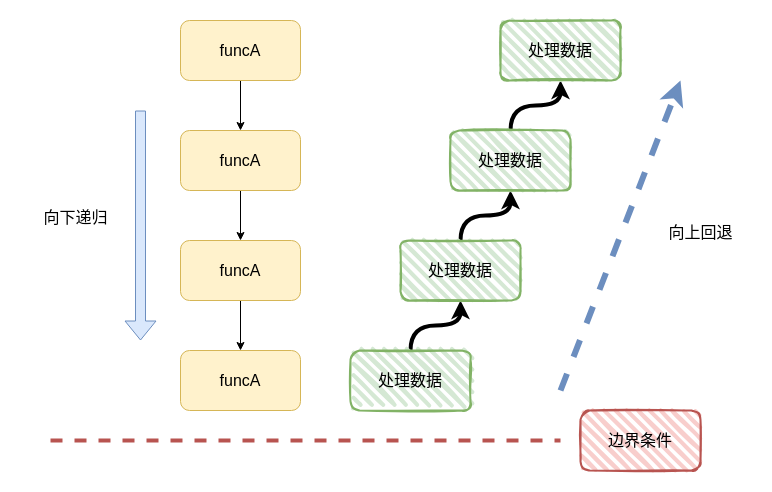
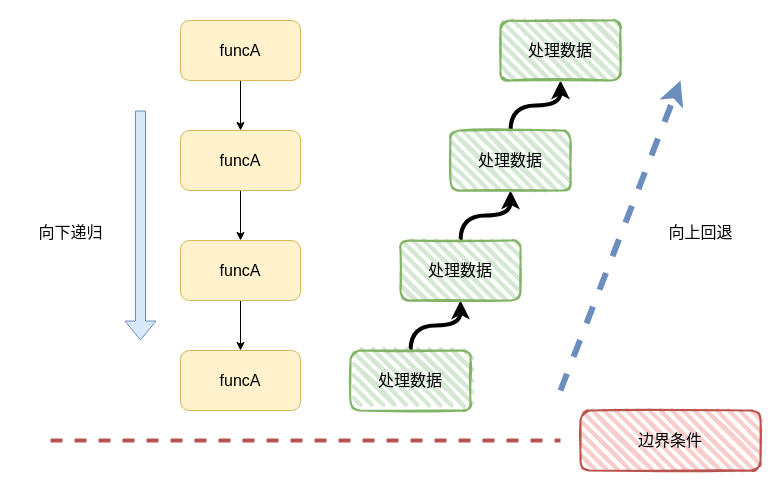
  <mxCell id="0" />
  <mxCell id="1" parent="0" />
  <mxCell id="2" style="edgeStyle=orthogonalEdgeStyle;rounded=0;orthogonalLoop=1;jettySize=auto;html=1;exitX=0.5;exitY=1;exitDx=0;exitDy=0;entryX=0.5;entryY=0;entryDx=0;entryDy=0;" edge="1" parent="1" source="3" target="5"><mxGeometry relative="1" as="geometry" /></mxCell>
  <mxCell id="3" value="&lt;font style=&quot;font-size: 16px&quot;&gt;funcA&lt;/font&gt;" style="rounded=1;whiteSpace=wrap;html=1;fillColor=#fff2cc;strokeColor=#d6b656;" vertex="1" parent="1"><mxGeometry x="180" y="20" width="120" height="60" as="geometry" /></mxCell>
  <mxCell id="4" style="edgeStyle=orthogonalEdgeStyle;rounded=0;orthogonalLoop=1;jettySize=auto;html=1;exitX=0.5;exitY=1;exitDx=0;exitDy=0;entryX=0.5;entryY=0;entryDx=0;entryDy=0;" edge="1" parent="1" source="5" target="7"><mxGeometry relative="1" as="geometry" /></mxCell>
  <mxCell id="5" value="&lt;span style=&quot;font-size: 16px&quot;&gt;funcA&lt;/span&gt;" style="rounded=1;whiteSpace=wrap;html=1;fillColor=#fff2cc;strokeColor=#d6b656;" vertex="1" parent="1"><mxGeometry x="180" y="130" width="120" height="60" as="geometry" /></mxCell>
  <mxCell id="6" style="edgeStyle=orthogonalEdgeStyle;rounded=0;orthogonalLoop=1;jettySize=auto;html=1;exitX=0.5;exitY=1;exitDx=0;exitDy=0;entryX=0.5;entryY=0;entryDx=0;entryDy=0;" edge="1" parent="1" source="7" target="8"><mxGeometry relative="1" as="geometry" /></mxCell>
  <mxCell id="7" value="&lt;span style=&quot;font-size: 16px&quot;&gt;funcA&lt;/span&gt;" style="rounded=1;whiteSpace=wrap;html=1;fillColor=#fff2cc;strokeColor=#d6b656;" vertex="1" parent="1"><mxGeometry x="180" y="240" width="120" height="60" as="geometry" /></mxCell>
  <mxCell id="8" value="&lt;span style=&quot;font-size: 16px&quot;&gt;funcA&lt;/span&gt;" style="rounded=1;whiteSpace=wrap;html=1;fillColor=#fff2cc;strokeColor=#d6b656;" vertex="1" parent="1"><mxGeometry x="180" y="350" width="120" height="60" as="geometry" /></mxCell>
  <mxCell id="9" value="" style="shape=flexArrow;endArrow=classic;html=1;fillColor=#dae8fc;strokeColor=#6c8ebf;" edge="1" parent="1"><mxGeometry width="50" height="50" relative="1" as="geometry"><mxPoint x="140" y="110" as="sourcePoint" /><mxPoint x="140" y="340" as="targetPoint" /></mxGeometry></mxCell>
- <mxCell id="10" value="&lt;span style=&quot;font-weight: normal&quot;&gt;&lt;font style=&quot;font-size: 16px&quot;&gt;向下递归&lt;/font&gt;&lt;/span&gt;" style="text;strokeColor=none;fillColor=none;html=1;fontSize=24;fontStyle=1;verticalAlign=middle;align=center;" vertex="1" parent="1"><mxGeometry x="25" y="195" width="100" height="40" as="geometry" /></mxCell>
+ <mxCell id="10" value="&lt;span style=&quot;font-weight: normal&quot;&gt;&lt;font style=&quot;font-size: 16px&quot;&gt;向下递归&lt;/font&gt;&lt;/span&gt;" style="text;strokeColor=none;fillColor=none;html=1;fontSize=24;fontStyle=1;verticalAlign=middle;align=center;" vertex="1" parent="1"><mxGeometry x="20" y="210" width="100" height="40" as="geometry" /></mxCell>
  <mxCell id="11" style="edgeStyle=orthogonalEdgeStyle;orthogonalLoop=1;jettySize=auto;html=1;exitX=0.5;exitY=0;exitDx=0;exitDy=0;strokeWidth=4;curved=1;" edge="1" parent="1" source="12" target="16"><mxGeometry relative="1" as="geometry" /></mxCell>
  <mxCell id="12" value="&lt;font style=&quot;font-size: 16px&quot;&gt;处理数据&lt;/font&gt;" style="rounded=1;whiteSpace=wrap;html=1;strokeWidth=2;fillWeight=4;hachureGap=8;hachureAngle=45;fillColor=#d5e8d4;sketch=1;strokeColor=#82b366;" vertex="1" parent="1"><mxGeometry x="350" y="350" width="120" height="60" as="geometry" /></mxCell>
  <mxCell id="13" value="" style="endArrow=none;dashed=1;html=1;strokeWidth=4;fillColor=#f8cecc;strokeColor=#b85450;" edge="1" parent="1"><mxGeometry width="50" height="50" relative="1" as="geometry"><mxPoint x="50" y="440" as="sourcePoint" /><mxPoint x="560" y="440" as="targetPoint" /></mxGeometry></mxCell>
- <mxCell id="14" value="&lt;font style=&quot;font-size: 16px&quot;&gt;边界条件&lt;/font&gt;" style="rounded=1;whiteSpace=wrap;html=1;strokeWidth=2;fillWeight=4;hachureGap=8;hachureAngle=45;fillColor=#f8cecc;sketch=1;strokeColor=#b85450;" vertex="1" parent="1"><mxGeometry x="580" y="410" width="120" height="60" as="geometry" /></mxCell>
+ <mxCell id="14" value="&lt;font style=&quot;font-size: 16px&quot;&gt;边界条件&lt;/font&gt;" style="rounded=1;whiteSpace=wrap;html=1;strokeWidth=2;fillWeight=4;hachureGap=8;hachureAngle=45;fillColor=#f8cecc;sketch=1;strokeColor=#b85450;" vertex="1" parent="1"><mxGeometry x="580" y="410" width="180" height="60" as="geometry" /></mxCell>
  <mxCell id="15" style="edgeStyle=orthogonalEdgeStyle;curved=1;orthogonalLoop=1;jettySize=auto;html=1;exitX=0.5;exitY=0;exitDx=0;exitDy=0;entryX=0.5;entryY=1;entryDx=0;entryDy=0;strokeWidth=4;" edge="1" parent="1" source="16" target="18"><mxGeometry relative="1" as="geometry" /></mxCell>
  <mxCell id="16" value="&lt;span style=&quot;font-size: 16px&quot;&gt;处理数据&lt;/span&gt;" style="rounded=1;whiteSpace=wrap;html=1;strokeWidth=2;fillWeight=4;hachureGap=8;hachureAngle=45;fillColor=#d5e8d4;sketch=1;strokeColor=#82b366;" vertex="1" parent="1"><mxGeometry x="400" y="240" width="120" height="60" as="geometry" /></mxCell>
  <mxCell id="17" style="edgeStyle=orthogonalEdgeStyle;curved=1;orthogonalLoop=1;jettySize=auto;html=1;exitX=0.5;exitY=0;exitDx=0;exitDy=0;entryX=0.5;entryY=1;entryDx=0;entryDy=0;strokeWidth=4;" edge="1" parent="1" source="18" target="19"><mxGeometry relative="1" as="geometry" /></mxCell>
  <mxCell id="18" value="&lt;span style=&quot;font-size: 16px&quot;&gt;处理数据&lt;/span&gt;" style="rounded=1;whiteSpace=wrap;html=1;strokeWidth=2;fillWeight=4;hachureGap=8;hachureAngle=45;fillColor=#d5e8d4;sketch=1;strokeColor=#82b366;" vertex="1" parent="1"><mxGeometry x="450" y="130" width="120" height="60" as="geometry" /></mxCell>
  <mxCell id="19" value="&lt;span style=&quot;font-size: 16px&quot;&gt;处理数据&lt;/span&gt;" style="rounded=1;whiteSpace=wrap;html=1;strokeWidth=2;fillWeight=4;hachureGap=8;hachureAngle=45;fillColor=#d5e8d4;sketch=1;strokeColor=#82b366;" vertex="1" parent="1"><mxGeometry x="500" y="20" width="120" height="60" as="geometry" /></mxCell>
  <mxCell id="20" value="" style="endArrow=classic;html=1;strokeWidth=6;dashed=1;fillColor=#dae8fc;strokeColor=#6c8ebf;" edge="1" parent="1"><mxGeometry width="50" height="50" relative="1" as="geometry"><mxPoint x="560" y="390" as="sourcePoint" /><mxPoint x="680" y="80" as="targetPoint" /></mxGeometry></mxCell>
  <mxCell id="21" value="&lt;font style=&quot;font-size: 16px ; font-weight: normal&quot;&gt;向上回退&lt;/font&gt;" style="text;strokeColor=none;fillColor=none;html=1;fontSize=24;fontStyle=1;verticalAlign=middle;align=center;" vertex="1" parent="1"><mxGeometry x="650" y="210" width="100" height="40" as="geometry" /></mxCell>
